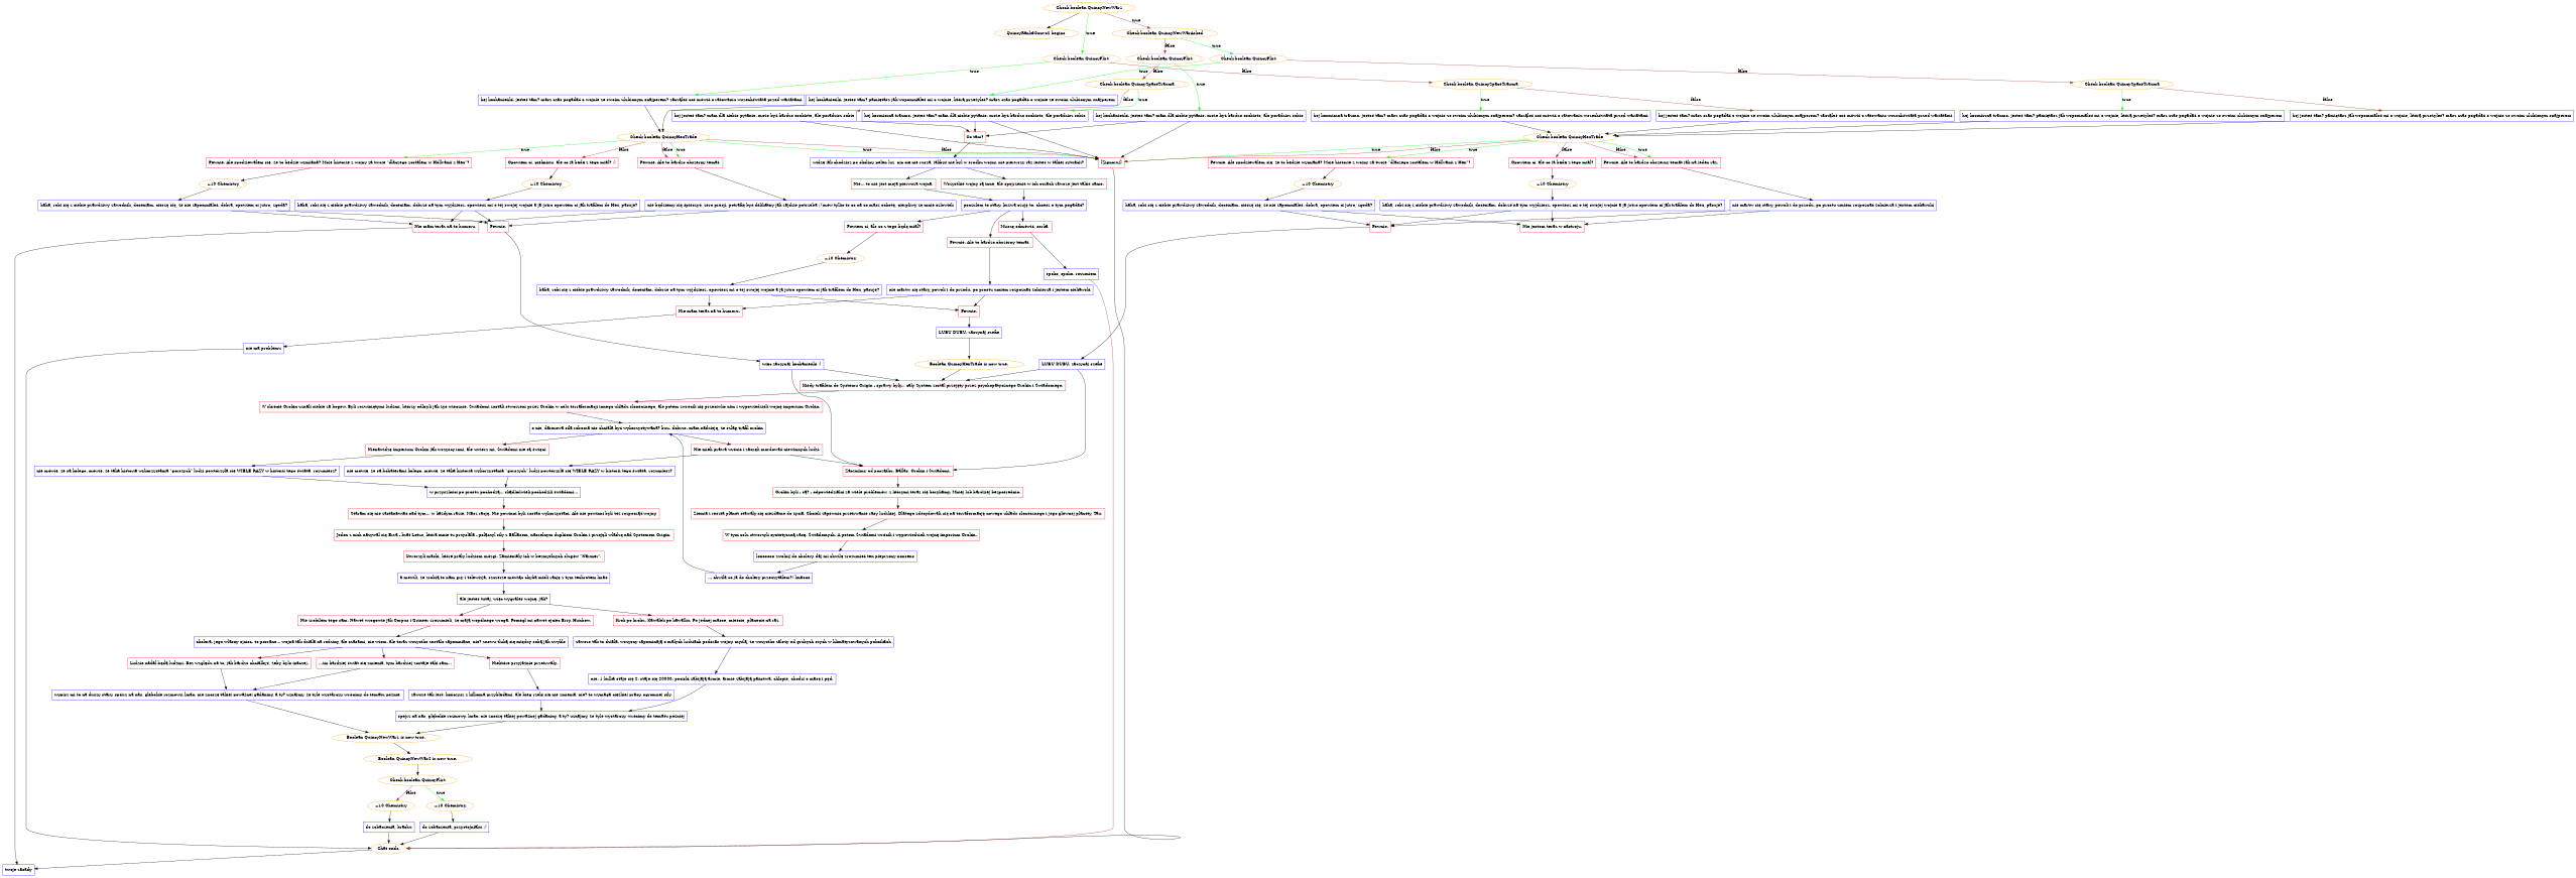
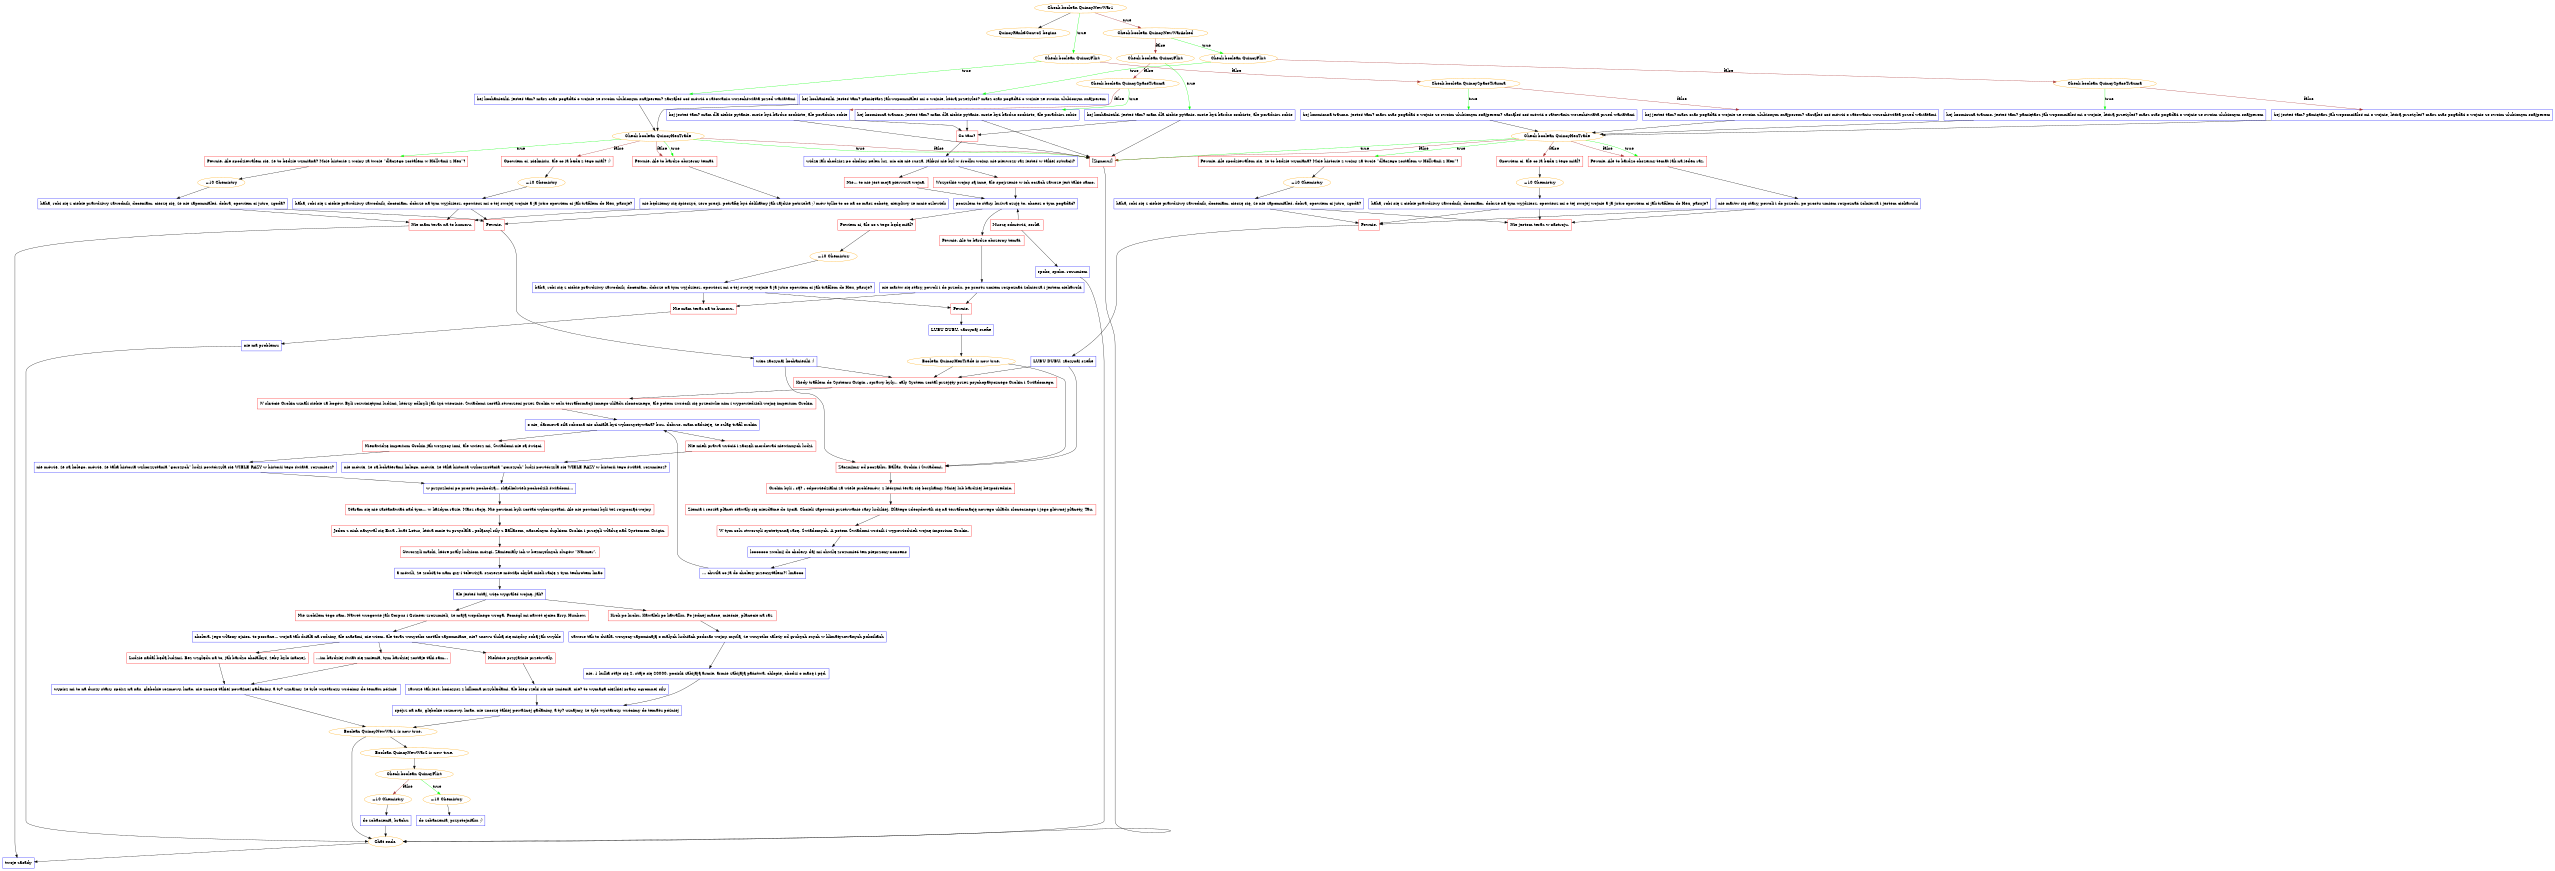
  digraph {
    node [color=blue shape=box]
    "QuincyRank3Convo2 begins." [color=orange shape=""]
    n2 [color=orange label="Check boolean QuincyNewWar1" shape=""]
    n3 [color=orange label="Check boolean QuincyFlirt" shape=""]
    n4 [color=orange label="Check boolean QuincyNewWarAsked" shape=""]
    n5 [label="hej kochanieńki. jesteś tam? masz czas pogadać o wojnie ze swoim ulubionym snajperem? zacząłeś coś mówić o ratowaniu wszechświata przed wariatami"]
    n6 [color=orange label="Check boolean QuincySpaceTrauma" shape=""]
    n7 [color=orange label="Check boolean QuincyFlirt" shape=""]
    n8 [color=orange label="Check boolean QuincyFlirt" shape=""]
    n9 [color=orange label="Check boolean QuincyHexTrade" shape=""]
    n10 [label="hej kosmiczna traumo. jesteś tam? masz czas pogadać o wojnie ze swoim ulubionym snajperem? zacząłeś coś mówić o ratowaniu wszechświata przed wariatami"]
    n11 [label="hej jesteś tam? masz czas pogadać o wojnie ze swoim ulubionym snajperem? zacząłeś coś mówić o ratowaniu wszechświata przed wariatami"]
    n12 [label="hej kochanieńki. jesteś tam? pamiętasz jak wspomniałeś mi o wojnie, którą przeżyłeś? masz czas pogadać o wojnie ze swoim ulubionym snajperem"]
    n13 [color=orange label="Check boolean QuincySpaceTrauma" shape=""]
    n14 [label="hej kochanieńki. jesteś tam? mam dla ciebie pytanie. może być bardzo osobiste, ale poradzisz sobie"]
    n15 [color=orange label="Check boolean QuincySpaceTrauma" shape=""]
    n16 [color=red label="Pewnie. Ale spodziewałem się, że to będzie wymiana? Moje historie z wojny za twoje \"dlaczego zostałem w Höllvanii z Hex\"?"]
    n17 [color=red label="Pewnie. Ale to bardzo obszerny temat."]
    n18 [color=red label="[Zignoruj]"]
    n19 [color=red label="Opowiem ci, pięknisiu, ale co ja będę z tego miał? ;)"]
    n20 [color=orange label="Check boolean QuincyHexTrade" shape=""]
    n21 [label="hej kosmiczna traumo. jesteś tam? pamiętasz jak wspomniałeś mi o wojnie, którą przeżyłeś? masz czas pogadać o wojnie ze swoim ulubionym snajperem"]
    n22 [label="hej jesteś tam? pamiętasz jak wspomniałeś mi o wojnie, którą przeżyłeś? masz czas pogadać o wojnie ze swoim ulubionym snajperem"]
    n23 [color=red label="Co tam?"]
    n24 [label="hej kosmiczna traumo. jesteś tam? mam dla ciebie pytanie. może być bardzo osobiste, ale poradzisz sobie"]
    n25 [label="hej jesteś tam? mam dla ciebie pytanie. może być bardzo osobiste, ale poradzisz sobie"]
    n26 [color=orange label="+10 Chemistry" shape=""]
    n27 [label="nie będziemy się śpieszyć, zero presji. potrafię być delikatny jak zajdzie potrzeba ;) mów tylko to co na co masz ochotę, cierpliwy ze mnie człowiek"]
    "Chat ends." [color=orange shape=""]
    n29 [color=orange label="+10 Chemistry" shape=""]
    n30 [color=red label="Pewnie. Ale spodziewałem się, że to będzie wymiana? Moje historie z wojny za twoje \"dlaczego zostałem w Höllvanii z Hex\"?"]
    n31 [color=red label="Pewnie. Ale to bardzo obszerny temat jak na jeden raz."]
    n32 [color=red label="Opowiem ci, ale co ja będę z tego miał?"]
    n33 [label="widzę jak chodzisz po okolicy. pełen luz, nic cię nie rusza, jakbyś nie był w środku wojny. nie pierwszy raz jesteś w takiej sytuacji?"]
    n34 [label="haha, robi się z ciebie prawdziwy zawodnik, doceniam. cieszę się, że nie zapomniałeś. dobra, opowiem ci jutro, zgoda?"]
    n35 [color=red label="Pewnie."]
    n36 [color=red label="Nie mam teraz na to humoru."]
    n37 [label="twoje zasady"]
    n38 [label="haha, robi się z ciebie prawdziwy zawodnik, doceniam. dobrze na tym wyjdziesz. opowiesz mi o tej swojej wojnie a ja jutro opowiem ci jak trafiłem do Hex, pasuje?"]
    n39 [color=orange label="+10 Chemistry" shape=""]
    n40 [label="nie martw się stary, powoli i do przodu. po prostu umiem rozpoznać żołnierza i jestem ciekawski"]
    n41 [color=orange label="+10 Chemistry" shape=""]
    n42 [color=red label="Nie... to nie jest moja pierwsza wojna."]
    n43 [color=red label="Wszystkie wojny są inne, ale spojrzenie w ich oczach zawsze jest takie samo."]
    n44 [label="więc zaczynaj kochanieńki ;)"]
    n45 [label="haha, robi się z ciebie prawdziwy zawodnik, doceniam. cieszę się, że nie zapomniałeś. dobra, opowiem ci jutro, zgoda?"]
    n46 [color=red label="Pewnie."]
    n47 [color=red label="Nie jestem teraz w nastroju."]
    n48 [label="haha, robi się z ciebie prawdziwy zawodnik, doceniam. dobrze na tym wyjdziesz. opowiesz mi o tej swojej wojnie a ja jutro opowiem ci jak trafiłem do Hex, pasuje?"]
    n49 [label="poczułem to stary. kuźwa czuję to. chcesz o tym pogadać?"]
    n50 [color=red label="Kiedy trafiłem do Systemu Origin - sprawy były... cały System został przejęty przez psychopatycznego Orokin i Świadomego."]
    n51 [color=red label="Zacznijmy od początku. Ballas, Orokin i Świadomi."]
    n52 [label="ŁUBU DUBU. zaczynaj szefie"]
    n53 [color=red label="Powiem ci, ale co z tego będę miał?"]
    n54 [color=red label="Pewnie. Ale to bardzo obszerny temat."]
    n55 [color=red label="Muszę odmówić, sorka."]
    n56 [color=red label="W skrócie Orokin uznali siebie za bogów. Byli rozwiniętymi ludźmi, którzy odkryli jak żyć wiecznie. Świadomi zostali stworzeni przez Orokin w celu terraformacji innego układu słonecznego, ale potem zwrócili się przeciwko nim i wypowiedzieli wojnę imperium Orokin."]
    n57 [color=red label="Orokin byli - są? - odpowiedzialni za wiele problemów, z którymi teraz się borykamy. Mniej lub bardziej bezpośrednio."]
    n58 [label="nie ma problemu"]
    n59 [color=orange label="+10 Chemistry" shape=""]
    n60 [label="nie martw się stary, powoli i do przodu. po prostu umiem rozpoznać żołnierza i jestem ciekawski"]
    n61 [label="spoko, spoko. rozumiem"]
    n62 [label="o nie, darmowa siła robocza nie chciała być wykorzystywana? buu. dobrze. mam nadzieję, że szlag trafił orokin"]
    n63 [color=red label="Ziemia i reszta planet stawały się niezdatne do życia. Chcieli zapewnić przetrwanie rasy ludzkiej. Dlatego zdecydowali się na terraformację nowego układu słonecznego i jego głównej planety, Tau."]
    n64 [label="haha, robi się z ciebie prawdziwy zawodnik, doceniam. dobrze na tym wyjdziesz. opowiesz mi o tej swojej wojnie a ja jutro opowiem ci jak trafiłem do Hex, pasuje?"]
    n65 [color=red label="Pewnie."]
    n66 [color=red label="Nie mam teraz na to humoru."]
    n67 [color=red label="Nie mieli prawa wrócić i zaczęli mordować niewinnych ludzi."]
    n68 [color=red label="Nienawidzę imperium Orokin jak wszyscy inni, ale uwierz mi, Świadomi nie są święci."]
    n69 [color=red label="W tym celu stworzyli syntetyczną rasę. Świadomych. A potem Świadomi wrócili i wypowiedzieli wojnę imperium Orokin."]
    n70 [label="ŁUBU DUBU. zaczynaj szefie"]
    n71 [label="nie mówię, że są bohaterami kolego. mówię, że taka historia wykorzystania \"gorszych\" ludzi powtórzyła się WIELE RAZY w historii tego świata, rozumiesz?"]
    n72 [label="nie mówię, że są kolego. mówię, że taka historia wykorzystania \"gorszych\" ludzi powtórzyła się WIELE RAZY w historii tego świata, rozumiesz?"]
    n73 [label="łooooooo zwolnij do cholery. daj mi chwilę zrozumieć ten pieprzony nonsens"]
    n74 [color=orange label="Boolean QuincyHexTrade is now true." shape=""]
    n75 [label="w przyszłości po prostu pochodzą... skądkolwiek pochodzili świadomi..."]
    n76 [label="... chwila co ja do cholery przeczytałem?! lmaooo"]
    n77 [color=red label="Staram się nie zastanawiać nad tym... w każdym razie. Masz rację. Nie powinni byli zostać wykorzystani. Ale nie powinni byli też rozpocząć wojny."]
    n78 [color=red label="Jeden z nich nazywał się Erra - brat Lotus, która mnie tu przysłała - połączył siły z Ballasem, naczelnym dupkiem Orokin i przejęli władzę nad Systemem Origin."]
    n79 [color=red label="Stworzyli maski, które prały ludziom mózgi. Zamieniały ich w bezmyślnych sługów \"Narmer\"."]
    n80 [label="a mówili, że zrobią to nam gry i telewizja. szczerze mówiąc chyba mieli rację z tym techrotem lmao"]
    n81 [label="ale jesteś tutaj, więc wygrałeś wojnę. jak?"]
    n82 [color=red label="Krok po kroku. Kawałek po kawałku. Po jednej masce, mieście, planecie na raz."]
    n83 [color=red label="Nie zrobiłem tego sam. Nawet wrogowie jak Corpus i Grineer zrozumieli, że mają wspólnego wroga. Pomógł mi nawet ojciec Erry. Hunhow."]
    n84 [label="zawsze tak to działa. wszyscy zapominają o małych ludziach podczas wojny. myślą, że wszystko zależy od grubych szych w klimatyzowanych pokoikach"]
    n85 [label="cholera. jego własny ojciec. to posrane... wojna tak działa na rodziny, ale czasami, nie wiem. ale teraz wszystko zostało zapomniane, nie? znowu tłuką się między sobą jak zwykle"]
    n86 [label="nie. 1 kulka staje się 2. staje się 20000. pociski zabijają armie. armie zabijają państwa. chłopie, chodzi o masę i pęd."]
    n87 [color=red label="Niektóre przyjaźnie przetrwały."]
    n88 [color=red label="...im bardziej świat się zmienia, tym bardziej zostaje taki sam..."]
    n89 [color=red label="Ludzie nadal będą ludźmi. Bez względu na to, jak bardzo chciałbyś, żeby było inaczej."]
    n90 [label="spójrz na nas, głębokie rozmowy. lmao. nie znoszę takiej poważnej gadaniny, a ty? uznajmy, że tyle wystarczy. wrócimy do tematu później"]
    n91 [label="zawsze tak jest. kończysz z kilkoma przybłędami, ale bieg rzeki się nie zmienia, nie? to wymaga ciężkiej pracy. ogromnej siły"]
    n92 [label="wypisz mi to na duszy stary. spójrz na nas, głębokie rozmowy. lmao. nie znoszę takiej poważnej gadaniny, a ty? uznajmy, że tyle wystarczy. wrócimy do tematu później"]
    n93 [color=orange label="Boolean QuincyNewWar1 is now true." shape=""]
    n94 [color=orange label="Boolean QuincyNewWar2 is now true." shape=""]
    n95 [color=orange label="Check boolean QuincyFlirt" shape=""]
    n96 [color=orange label="+10 Chemistry" shape=""]
    n97 [color=orange label="+10 Chemistry" shape=""]
    n98 [label="do zobaczenia, przystojniaku ;)"]
    n99 [label="do zobaczenia, brachu"]
    n2 -> "QuincyRank3Convo2 begins."
    n2 -> n3 [color=green label=true]
    n2 -> n4 [color=brown label=true]
    n3 -> n5 [color=green label=true]
    n3 -> n6 [color=brown label=false]
    n4 -> n7 [color=green label=true]
    n4 -> n8 [color=brown label=false]
    n5 -> n9
    n6 -> n10 [color=green label=true]
    n6 -> n11 [color=brown label=false]
    n7 -> n12 [color=green label=true]
    n7 -> n13 [color=brown label=false]
    n8 -> n14 [color=green label=true]
    n8 -> n15 [color=brown label=false]
    n9 -> n16 [color=green label=true]
    n9 -> n17 [color=green label=true]
    n9 -> n17 [color=brown label=false]
    n9 -> n18 [color=green label=true]
    n9 -> n18 [color=brown label=false]
    n9 -> n19 [color=brown label=false]
    n10 -> n20
    n11 -> n20
    n12 -> n9
    n13 -> n21 [color=green label=true]
    n13 -> n22 [color=brown label=false]
    n14 -> n18
    n14 -> n23
    n15 -> n24 [color=green label=true]
    n15 -> n25 [color=brown label=false]
    n16 -> n26
    n17 -> n27
    n18 -> "Chat ends."
    n19 -> n29
    n20 -> n18 [color=green label=true]
    n20 -> n18 [color=brown label=false]
    n20 -> n30 [color=green label=true]
    n20 -> n31 [color=green label=true]
    n20 -> n31 [color=brown label=false]
    n20 -> n32 [color=brown label=false]
    n21 -> n20
    n22 -> n20
    n23 -> n33
    n24 -> n18
    n24 -> n23
    n25 -> n18
    n25 -> n23
    n26 -> n34
    n27 -> n35
    n27 -> n36
    "Chat ends." -> n37
    n29 -> n38
    n30 -> n39
    n31 -> n40
    n32 -> n41
    n33 -> n42
    n33 -> n43
    n34 -> n35
    n34 -> n36
    n35 -> n44
    n36 -> n37
    n38 -> n35
    n38 -> n36
    n39 -> n45
    n40 -> n46
    n40 -> n47
    n41 -> n48
    n42 -> n49
    n43 -> n49
    n44 -> n50
    n44 -> n51
    n45 -> n46
    n45 -> n47
    n46 -> n52
    n48 -> n46
    n48 -> n47
    n49 -> n53
    n49 -> n54
-   n49 -> n55
+   n55 -> n49
    n50 -> n56
    n51 -> n57
    n52 -> n50
    n52 -> n51
    n53 -> n59
    n54 -> n60
    n55 -> n61
    n56 -> n62
    n57 -> n63
    n58 -> "Chat ends."
    n59 -> n64
    n60 -> n65
    n60 -> n66
-   n61 -> "Chat ends." [color=brown]
+   n61 -> "Chat ends."
    n62 -> n67
    n62 -> n68
    n63 -> n69
    n64 -> n65
    n64 -> n66
    n65 -> n70
    n66 -> n58
    n67 -> n71
    n68 -> n72
    n69 -> n73
    n70 -> n74
    n71 -> n75
    n72 -> n75
    n73 -> n76
    n74 -> n50
-   n67 -> n51
+   n74 -> n51
    n75 -> n77
    n76 -> n62
    n77 -> n78
    n78 -> n79
    n79 -> n80
    n80 -> n81
    n81 -> n82
    n81 -> n83
    n82 -> n84
    n83 -> n85
    n84 -> n86
    n85 -> n87
    n85 -> n88
    n85 -> n89
    n86 -> n90
    n87 -> n91
    n88 -> n92
    n89 -> n92
    n90 -> n93
    n91 -> n90
    n92 -> n93
    n93 -> n94
    n94 -> n95
    n95 -> n96 [color=green label=true]
    n95 -> n97 [color=brown label=false]
    n96 -> n98
    n97 -> n99
-   n98 -> "Chat ends."
+   n93 -> "Chat ends."
    n99 -> "Chat ends."
  }
